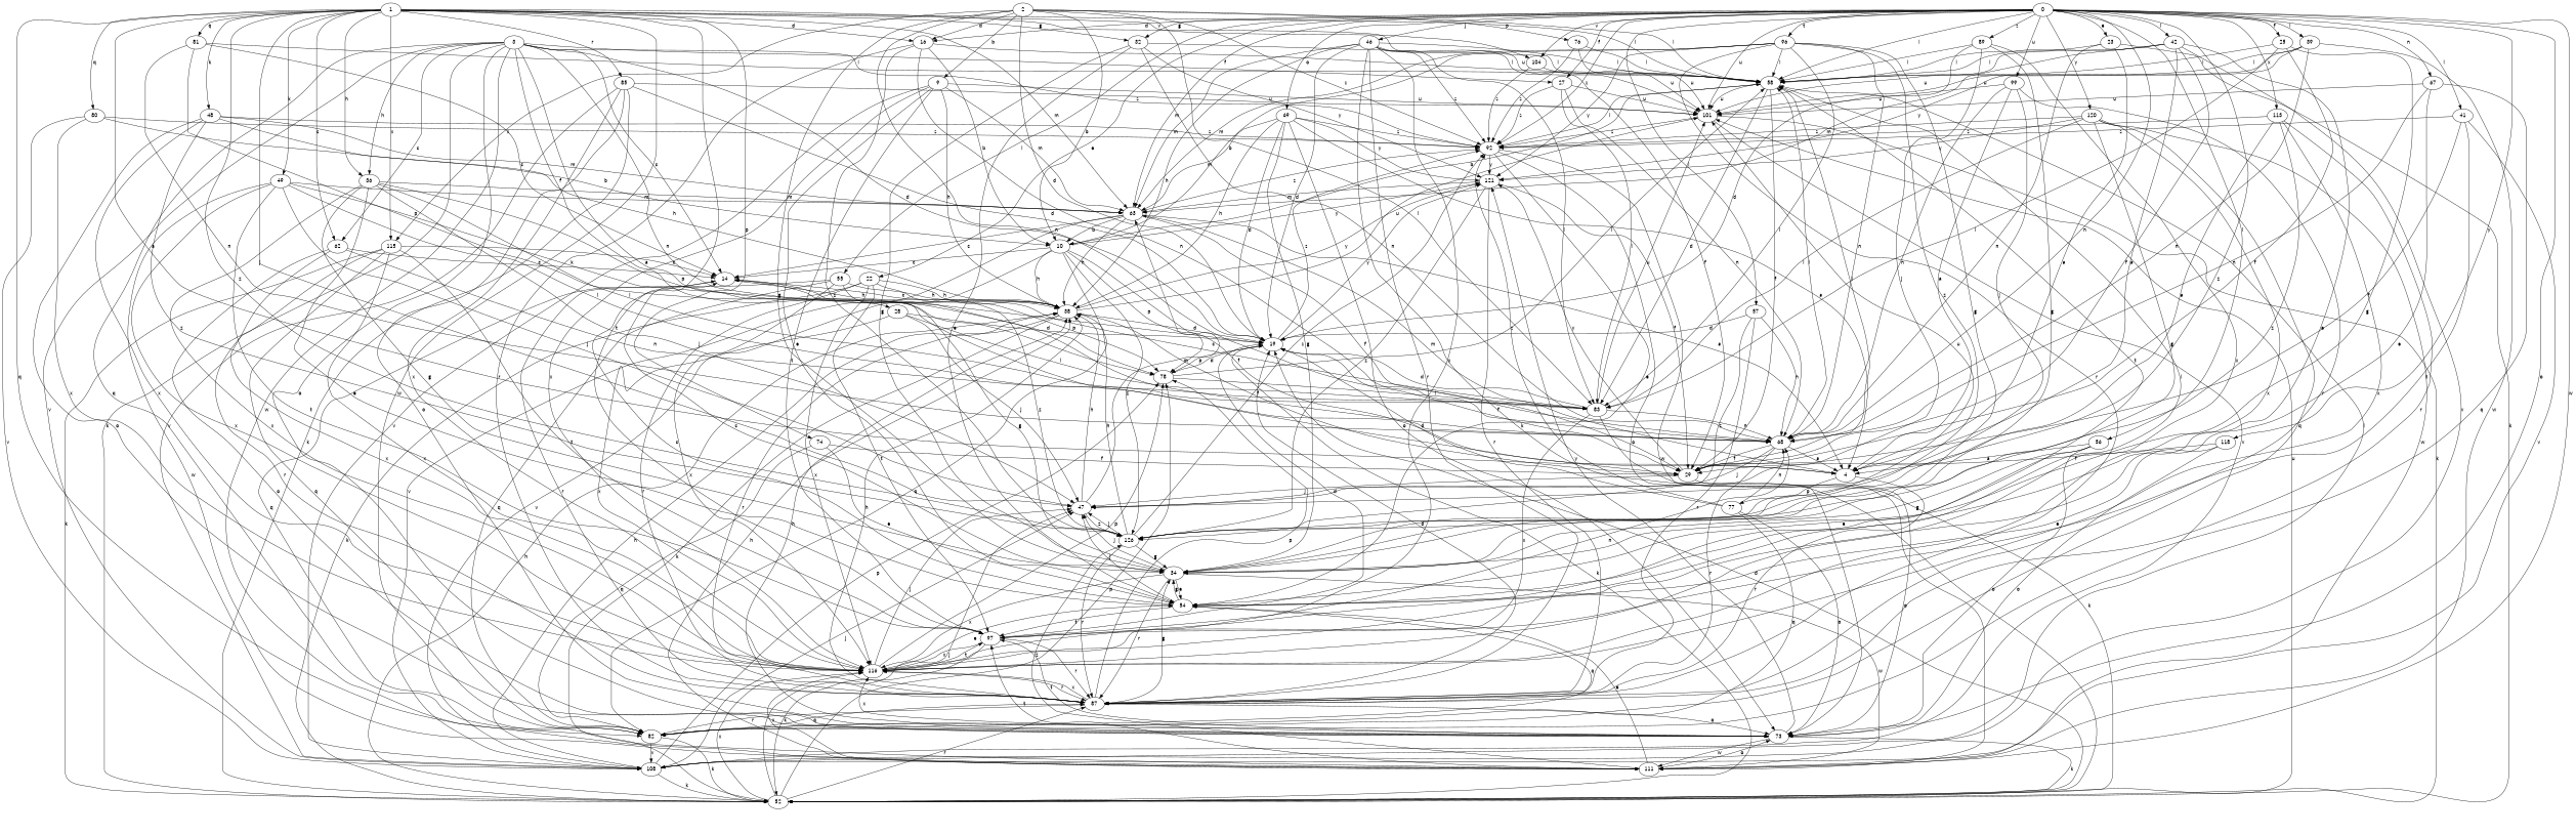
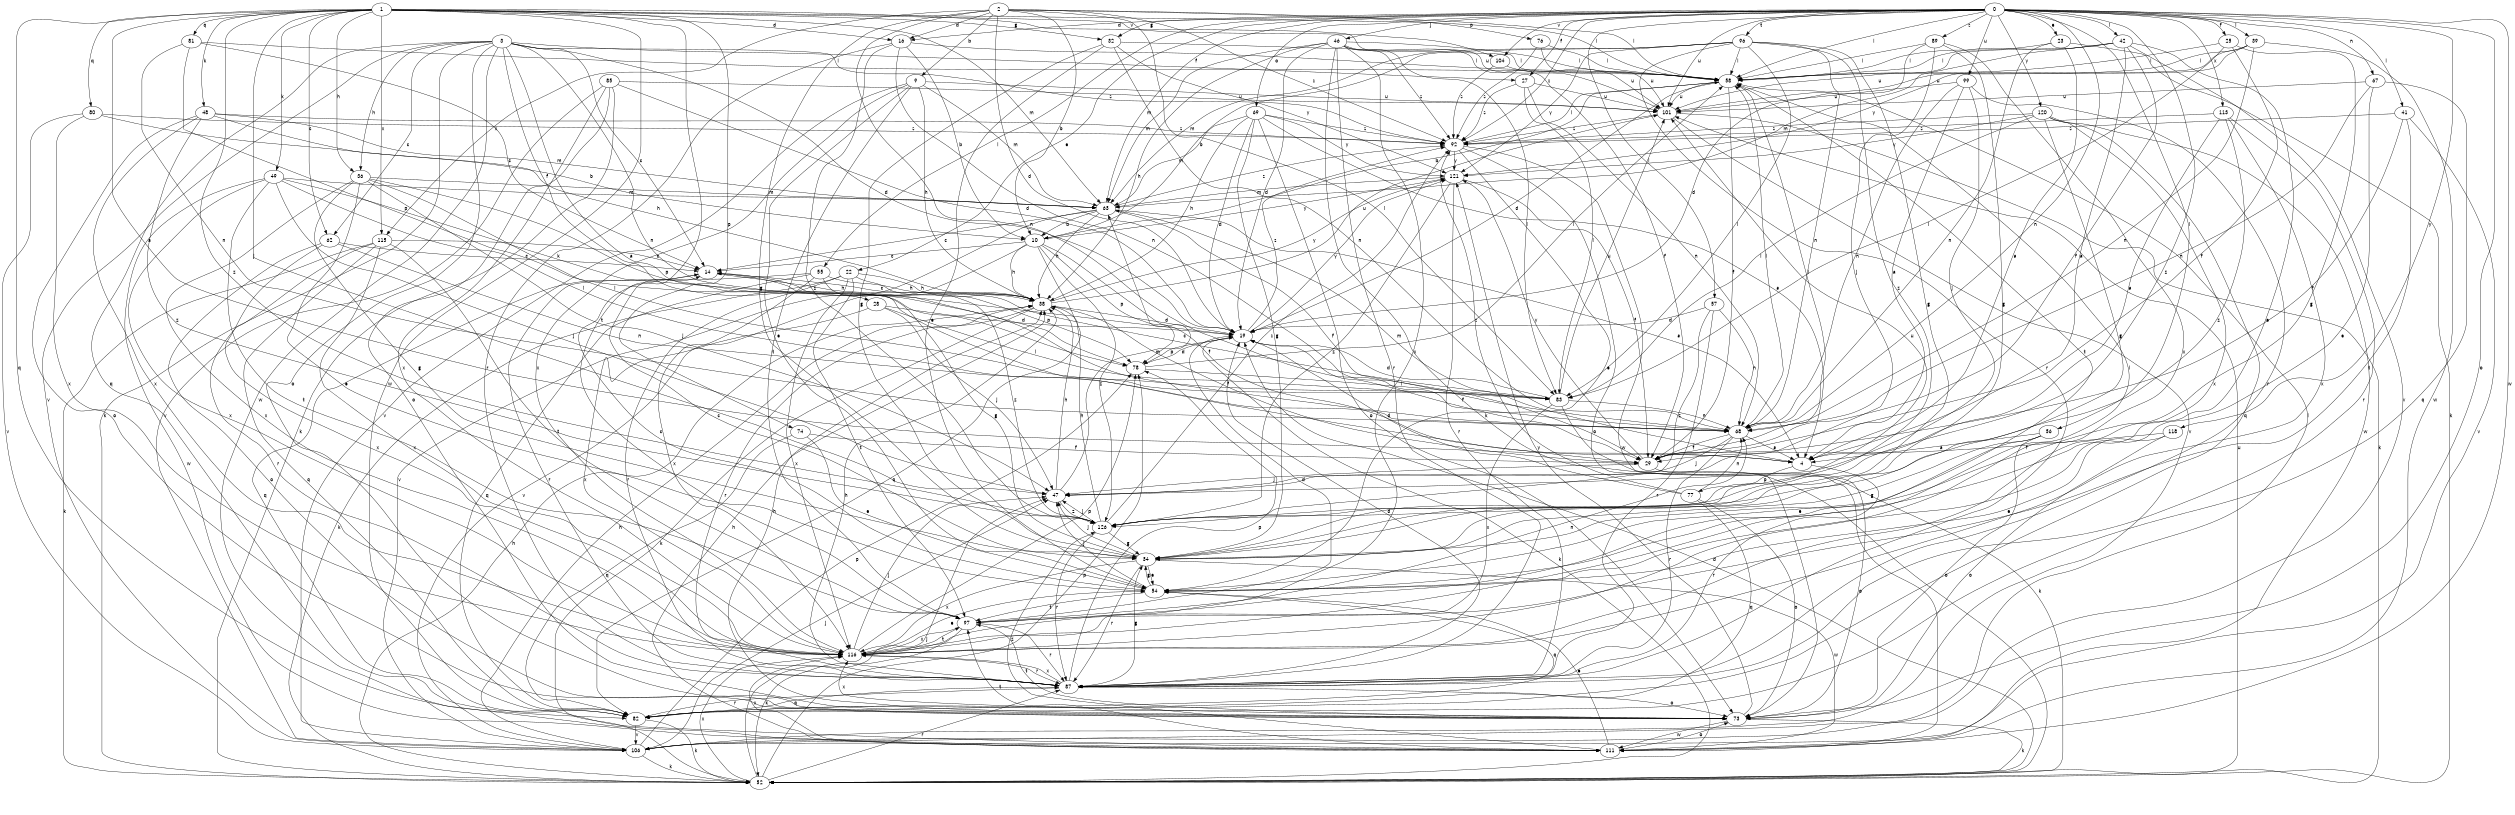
  strict digraph {
    fontname=Lato
    node [fontname=Lato]
    edge [fontname=Lato]
    0
    16
    22
    23
    25
    27
    32
    39
    41
    42
    46
    55
    56
    57
    58
    63
    67
    68
    69
    73
    89
    92
    96
    99
    101
    104
    111
    113
    118
    120
    126
    10
    87
    97
    52
    38
    116
    4
    34
    n40 [label=83]
    29
    n42 [label=54]
    121
-   106 [label=108]
+   106
    19
    82
    14
    47
    1
    n50 [label=62]
    36
    48
    49
    74
    80
    81
    85
    115
    77
    78
    2
    9
    76
    3
    28
    0 -> 16 [label=d]
    0 -> 22 [label=e]
    0 -> 23 [label=e]
    0 -> 25 [label=f]
    0 -> 27 [label=f]
    0 -> 32 [label=g]
    0 -> 39 [label=i]
    0 -> 41 [label=i]
    0 -> 42 [label=i]
    0 -> 46 [label=j]
    0 -> 55 [label=l]
    0 -> 56 [label=l]
    0 -> 57 [label=l]
    0 -> 58 [label=l]
    0 -> 63 [label=m]
    0 -> 67 [label=n]
    0 -> 68 [label=n]
    0 -> 69 [label=o]
    0 -> 73 [label=o]
    0 -> 89 [label=s]
    0 -> 92 [label=s]
    0 -> 96 [label=t]
    0 -> 99 [label=u]
    0 -> 101 [label=u]
    0 -> 104 [label=v]
    0 -> 111 [label=w]
    0 -> 113 [label=x]
    0 -> 118 [label=y]
    0 -> 120 [label=y]
    0 -> 126 [label=z]
    16 -> 58 [label=l]
    16 -> 68 [label=n]
    16 -> 126 [label=z]
    16 -> 10 [label=b]
    16 -> 87 [label=r]
    22 -> 126 [label=z]
    22 -> 87 [label=r]
    22 -> 97 [label=t]
    22 -> 52 [label=k]
    22 -> 38 [label=h]
    22 -> 116 [label=x]
    23 -> 58 [label=l]
    23 -> 68 [label=n]
    23 -> 52 [label=k]
    23 -> 4 [label=a]
    25 -> 58 [label=l]
    25 -> 34 [label=g]
    25 -> n40 [label=i]
    25 -> 29 [label=f]
    27 -> 68 [label=n]
    27 -> 92 [label=s]
    27 -> 101 [label=u]
    27 -> n40 [label=i]
    32 -> 58 [label=l]
    32 -> 68 [label=n]
    32 -> 34 [label=g]
    32 -> n42 [label=e]
    32 -> 121 [label=y]
    39 -> 58 [label=l]
    39 -> 68 [label=n]
    39 -> 101 [label=u]
    39 -> 111 [label=w]
    39 -> 121 [label=y]
    41 -> 92 [label=s]
    41 -> 97 [label=t]
    41 -> 29 [label=f]
    41 -> 106 [label=v]
    42 -> 58 [label=l]
    42 -> 63 [label=m]
    42 -> 101 [label=u]
    42 -> 4 [label=a]
    42 -> 29 [label=f]
    42 -> n42 [label=e]
    42 -> 106 [label=v]
    46 -> 58 [label=l]
    46 -> 63 [label=m]
    46 -> 92 [label=s]
    46 -> 87 [label=r]
    46 -> 52 [label=k]
    46 -> 38 [label=h]
    46 -> 116 [label=x]
    46 -> n40 [label=i]
    46 -> 29 [label=f]
    46 -> 19 [label=d]
    55 -> 87 [label=r]
    55 -> 38 [label=h]
    55 -> 116 [label=x]
    55 -> 34 [label=g]
    55 -> 82 [label=q]
    56 -> 73 [label=o]
    56 -> 4 [label=a]
    56 -> 34 [label=g]
    56 -> n42 [label=e]
    57 -> 68 [label=n]
    57 -> 126 [label=z]
    57 -> 87 [label=r]
    57 -> 19 [label=d]
    58 -> 101 [label=u]
    58 -> 10 [label=b]
    58 -> 97 [label=t]
    58 -> 29 [label=f]
-   58 -> n40 [label=d]
+   58 -> 19 [label=d]
    63 -> 92 [label=s]
    63 -> 10 [label=b]
    63 -> 38 [label=h]
    63 -> 4 [label=a]
    63 -> 29 [label=f]
    63 -> 106 [label=v]
    63 -> 14 [label=c]
    67 -> 68 [label=n]
    67 -> 101 [label=u]
    67 -> n42 [label=e]
    67 -> 82 [label=q]
    68 -> 58 [label=l]
    68 -> 87 [label=r]
    68 -> 4 [label=a]
    68 -> 29 [label=f]
    68 -> 47 [label=j]
    69 -> 63 [label=m]
    69 -> 73 [label=o]
    69 -> 92 [label=s]
    69 -> 38 [label=h]
    69 -> 4 [label=a]
    69 -> 34 [label=g]
    69 -> 121 [label=y]
    69 -> 19 [label=d]
    73 -> 111 [label=w]
    73 -> 97 [label=t]
    73 -> 52 [label=k]
    73 -> 38 [label=h]
    73 -> 116 [label=x]
    73 -> 121 [label=y]
    89 -> 58 [label=l]
    89 -> 116 [label=x]
    89 -> 34 [label=g]
    89 -> 19 [label=d]
    89 -> 47 [label=j]
    92 -> 58 [label=l]
    92 -> 73 [label=o]
    92 -> 111 [label=w]
    92 -> n42 [label=e]
    92 -> 121 [label=y]
    96 -> 58 [label=l]
    96 -> 63 [label=m]
    96 -> 68 [label=n]
    96 -> 126 [label=z]
    96 -> 10 [label=b]
    96 -> 87 [label=r]
    96 -> 34 [label=g]
    96 -> n40 [label=i]
    96 -> 121 [label=y]
    99 -> 68 [label=n]
    99 -> 101 [label=u]
    99 -> 87 [label=r]
    99 -> 4 [label=a]
    99 -> 47 [label=j]
    101 -> 92 [label=s]
    101 -> 52 [label=k]
    101 -> 106 [label=v]
    104 -> 92 [label=s]
    104 -> 101 [label=u]
    111 -> 73 [label=o]
    111 -> 126 [label=z]
    111 -> 97 [label=t]
    111 -> 38 [label=h]
    111 -> 116 [label=x]
    111 -> n42 [label=e]
    113 -> 92 [label=s]
    113 -> 126 [label=z]
    113 -> 87 [label=r]
    113 -> 116 [label=x]
    113 -> 4 [label=a]
    118 -> 73 [label=o]
    118 -> 29 [label=f]
    118 -> n42 [label=e]
    120 -> 92 [label=s]
    120 -> 111 [label=w]
    120 -> 116 [label=x]
    120 -> 34 [label=g]
    120 -> n40 [label=i]
    120 -> 121 [label=y]
    120 -> 82 [label=q]
    126 -> 92 [label=s]
    126 -> 87 [label=r]
    126 -> 38 [label=h]
    126 -> 34 [label=g]
    126 -> 47 [label=j]
    10 -> 126 [label=z]
    10 -> 38 [label=h]
    10 -> 29 [label=f]
    10 -> 121 [label=y]
    10 -> 106 [label=v]
    10 -> 82 [label=q]
    10 -> 14 [label=c]
    10 -> 78 [label=p]
    87 -> 73 [label=o]
    87 -> 38 [label=h]
    87 -> 116 [label=x]
    87 -> 34 [label=g]
    87 -> 19 [label=d]
    87 -> 82 [label=q]
    87 -> 78 [label=p]
    97 -> 68 [label=n]
    97 -> 87 [label=r]
    97 -> 52 [label=k]
    97 -> 116 [label=x]
    97 -> 19 [label=d]
    52 -> 101 [label=u]
    52 -> 87 [label=r]
    52 -> 38 [label=h]
    52 -> 116 [label=x]
    52 -> 19 [label=d]
    52 -> 47 [label=j]
    52 -> 78 [label=p]
    38 -> 101 [label=u]
    38 -> 87 [label=r]
    38 -> 52 [label=k]
    38 -> 29 [label=f]
    38 -> 121 [label=y]
    38 -> 19 [label=d]
    38 -> 14 [label=c]
    116 -> 58 [label=l]
    116 -> 87 [label=r]
    116 -> 97 [label=t]
    116 -> n42 [label=e]
    116 -> 47 [label=j]
    116 -> 78 [label=p]
    4 -> 63 [label=m]
    4 -> 87 [label=r]
    4 -> 77 [label=p]
    34 -> 101 [label=u]
    34 -> 111 [label=w]
    34 -> 87 [label=r]
    34 -> 116 [label=x]
    34 -> n42 [label=e]
    34 -> 14 [label=c]
    34 -> 47 [label=j]
    n40 -> 68 [label=n]
    n40 -> 101 [label=u]
    n40 -> 52 [label=k]
    n40 -> 116 [label=x]
    n40 -> 19 [label=d]
    n40 -> 14 [label=c]
    29 -> 58 [label=l]
    29 -> 73 [label=o]
    29 -> 121 [label=y]
    29 -> 47 [label=j]
    n42 -> 97 [label=t]
    n42 -> 34 [label=g]
    n42 -> 82 [label=q]
    n42 -> 14 [label=c]
    n42 -> 47 [label=j]
    121 -> 63 [label=m]
    121 -> 126 [label=z]
    121 -> 87 [label=r]
    121 -> 29 [label=f]
    106 -> 58 [label=l]
    106 -> 52 [label=k]
    106 -> 38 [label=h]
    106 -> 47 [label=j]
    106 -> 78 [label=p]
    19 -> 92 [label=s]
    19 -> 52 [label=k]
    19 -> 29 [label=f]
    19 -> 121 [label=y]
    19 -> 78 [label=p]
    82 -> 87 [label=r]
    82 -> 52 [label=k]
    82 -> 106 [label=v]
    14 -> 38 [label=h]
    14 -> 82 [label=q]
    14 -> 78 [label=p]
    47 -> 63 [label=m]
    47 -> 126 [label=z]
    47 -> 38 [label=h]
    1 -> 16 [label=d]
    1 -> 32 [label=g]
    1 -> 58 [label=l]
    1 -> 63 [label=m]
    1 -> 101 [label=u]
    1 -> 104 [label=v]
    1 -> 111 [label=w]
    1 -> 126 [label=z]
    1 -> 97 [label=t]
    1 -> 4 [label=a]
    1 -> 82 [label=q]
    1 -> 47 [label=j]
    1 -> n50 [label=c]
    1 -> 36 [label=h]
    1 -> 48 [label=k]
    1 -> 49 [label=k]
    1 -> 74 [label=p]
    1 -> 80 [label=q]
    1 -> 81 [label=q]
-   1 -> 85 [label=r]
    1 -> 115 [label=x]
    n50 -> 68 [label=n]
    n50 -> 73 [label=o]
    n50 -> 116 [label=x]
    n50 -> 14 [label=c]
    36 -> 63 [label=m]
    36 -> 116 [label=x]
    36 -> 34 [label=g]
    36 -> n40 [label=i]
    36 -> n42 [label=e]
    36 -> 47 [label=j]
    36 -> 78 [label=p]
    48 -> 63 [label=m]
    48 -> 73 [label=o]
    48 -> 92 [label=s]
    48 -> 126 [label=z]
    48 -> 38 [label=h]
    48 -> 116 [label=x]
    49 -> 63 [label=m]
    49 -> 111 [label=w]
    49 -> 97 [label=t]
    49 -> 116 [label=x]
    49 -> n40 [label=i]
    49 -> 19 [label=k]
    49 -> 47 [label=j]
    74 -> 29 [label=f]
    74 -> n42 [label=e]
    74 -> 82 [label=q]
    80 -> 92 [label=s]
    80 -> 10 [label=b]
    80 -> 116 [label=x]
    80 -> 106 [label=v]
    81 -> 58 [label=l]
    81 -> 68 [label=n]
    81 -> 14 [label=c]
    81 -> 78 [label=p]
    85 -> 73 [label=o]
    85 -> 101 [label=u]
    85 -> 52 [label=k]
    85 -> 116 [label=x]
    85 -> 106 [label=v]
    85 -> 19 [label=d]
    115 -> 87 [label=r]
    115 -> 97 [label=t]
    115 -> 52 [label=k]
    115 -> 116 [label=x]
    115 -> 82 [label=q]
    115 -> 14 [label=c]
    77 -> 68 [label=n]
    77 -> 73 [label=o]
    77 -> 92 [label=s]
    77 -> 19 [label=d]
    77 -> 82 [label=q]
    78 -> 58 [label=l]
    78 -> n40 [label=i]
    78 -> 19 [label=d]
    2 -> 16 [label=d]
    2 -> 58 [label=l]
    2 -> 68 [label=n]
    2 -> 92 [label=s]
    2 -> 10 [label=b]
    2 -> 34 [label=g]
    2 -> n40 [label=i]
    2 -> 19 [label=d]
    2 -> 115 [label=x]
    2 -> 9 [label=b]
    2 -> 76 [label=p]
    9 -> 63 [label=m]
    9 -> 101 [label=u]
    9 -> 97 [label=t]
    9 -> 38 [label=h]
    9 -> 116 [label=x]
    9 -> n42 [label=e]
    9 -> 106 [label=v]
    76 -> 58 [label=l]
    76 -> 92 [label=s]
    76 -> 101 [label=u]
    3 -> 27 [label=f]
    3 -> 68 [label=n]
    3 -> 73 [label=o]
    3 -> 92 [label=s]
    3 -> 111 [label=w]
    3 -> 52 [label=k]
    3 -> 4 [label=a]
    3 -> 106 [label=v]
    3 -> 19 [label=d]
    3 -> 82 [label=q]
    3 -> 14 [label=c]
    3 -> n50 [label=c]
    3 -> 36 [label=h]
    3 -> 28 [label=f]
    28 -> 116 [label=x]
    28 -> n40 [label=i]
    28 -> 19 [label=d]
    28 -> 47 [label=j]
  }
